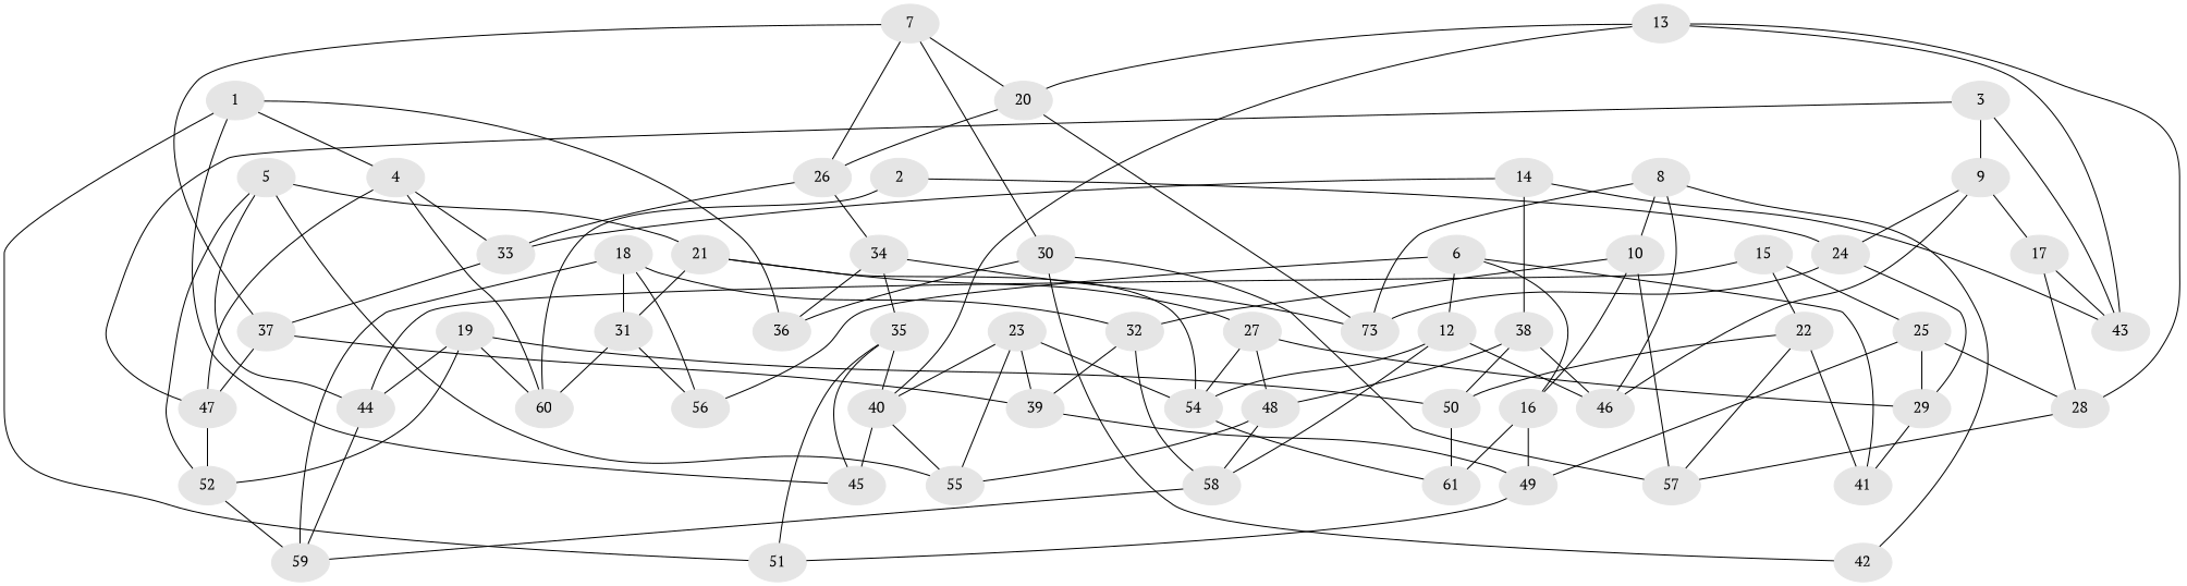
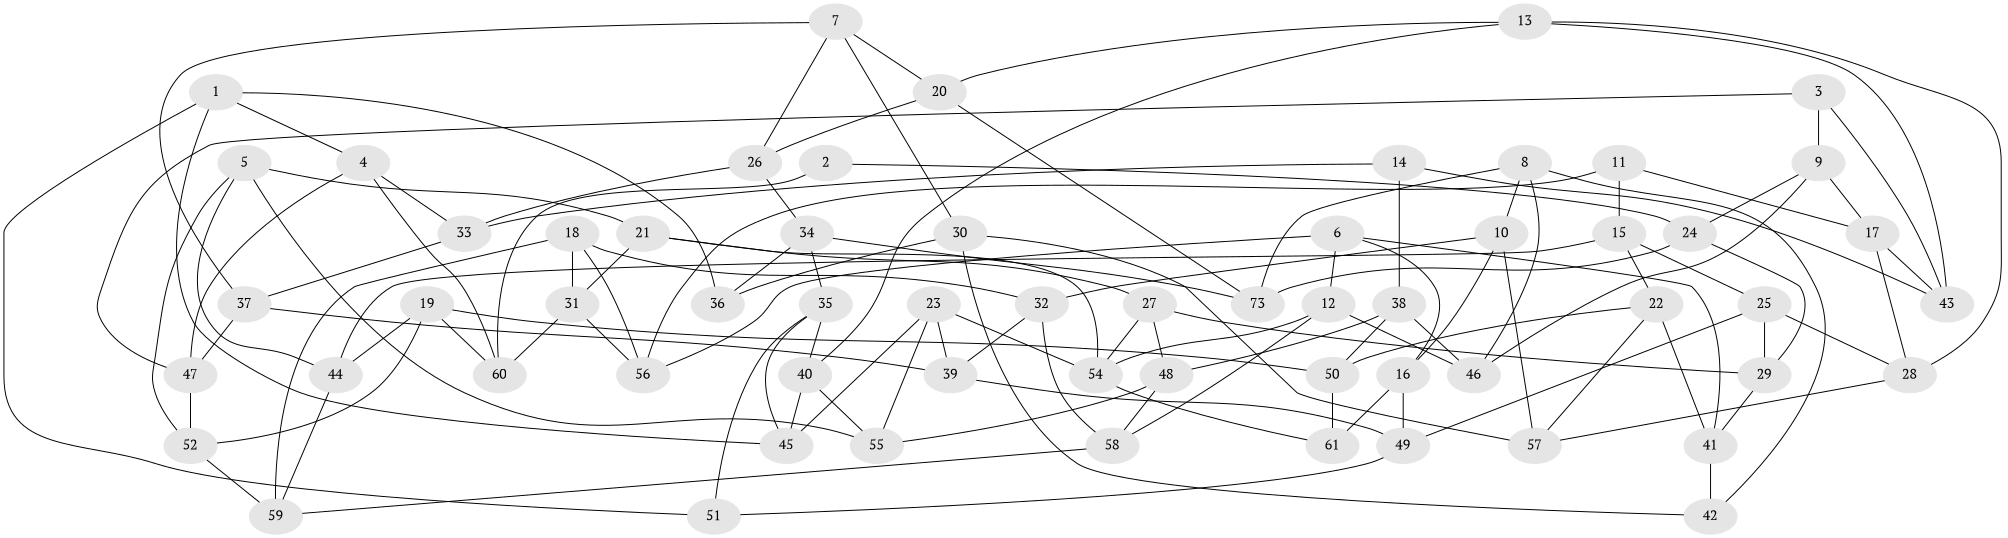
  graph {
    fontname="PT Serif"
    node [color=gray90 fontname="PT Serif" style=filled]
    edge [fontname="PT Serif"]
    1
    4
    36
    45
    51
    60
    47
    33
    2
    24
    14
    43
    38
    n14 [label=73]
    29
    3
    9
    46
    17
    52
    37
    5
    21
    44
    55
    54
    31
    27
    59
    6
    12
    16
    41
    56
    58
    49
    61
    42
    7
    20
    26
    30
    34
    57
    39
    8
    10
    32
    28
+   11
    15
    22
    25
    13
    40
    50
    48
    18
    19
    23
    35
    1 -- 4
    1 -- 36
    1 -- 45
    1 -- 51
    4 -- 60
    4 -- 47
    4 -- 33
    47 -- 52
    33 -- 37
    2 -- 60
    2 -- 24
    24 -- n14
    24 -- 29
    14 -- 33
    14 -- 43
    14 -- 38
    38 -- 46
    38 -- 50
    38 -- 48
    29 -- 41
    3 -- 47
    3 -- 43
    3 -- 9
    9 -- 24
    9 -- 46
    9 -- 17
    17 -- 43
    17 -- 28
    52 -- 59
    37 -- 47
    37 -- 39
    5 -- 52
    5 -- 21
    5 -- 44
    5 -- 55
    21 -- 54
    21 -- 31
    21 -- 27
    44 -- 59
    54 -- 61
    31 -- 60
    31 -- 56
    27 -- 29
    27 -- 54
    27 -- 48
    6 -- 12
    6 -- 16
    6 -- 41
    6 -- 56
    12 -- 46
    12 -- 54
    12 -- 58
    16 -- 49
    16 -- 61
+   41 -- 42
    58 -- 59
    49 -- 51
    7 -- 37
    7 -- 20
    7 -- 26
    7 -- 30
    20 -- n14
    20 -- 26
    26 -- 33
    26 -- 34
    30 -- 36
    30 -- 42
    30 -- 57
    34 -- 36
    34 -- n14
    34 -- 35
    39 -- 49
    8 -- n14
    8 -- 46
    8 -- 42
    8 -- 10
    10 -- 16
    10 -- 57
    10 -- 32
    32 -- 58
    32 -- 39
    28 -- 57
+   11 -- 17
+   11 -- 56
+   11 -- 15
    15 -- 44
    15 -- 22
    15 -- 25
    22 -- 41
    22 -- 57
    22 -- 50
    25 -- 29
    25 -- 49
    25 -- 28
    13 -- 43
    13 -- 20
    13 -- 28
    13 -- 40
    40 -- 45
    40 -- 55
    50 -- 61
    48 -- 55
    48 -- 58
    18 -- 31
    18 -- 59
    18 -- 56
    18 -- 32
    19 -- 60
    19 -- 52
    19 -- 44
    19 -- 50
-   23 -- 40
+   23 -- 45
    23 -- 55
    23 -- 54
    23 -- 39
    35 -- 45
    35 -- 51
    35 -- 40
  }
